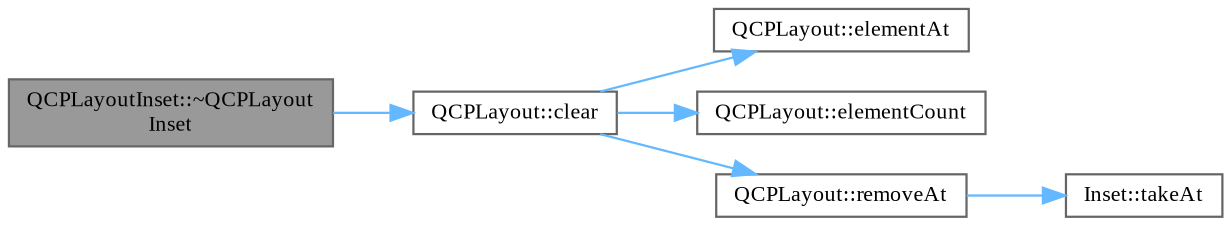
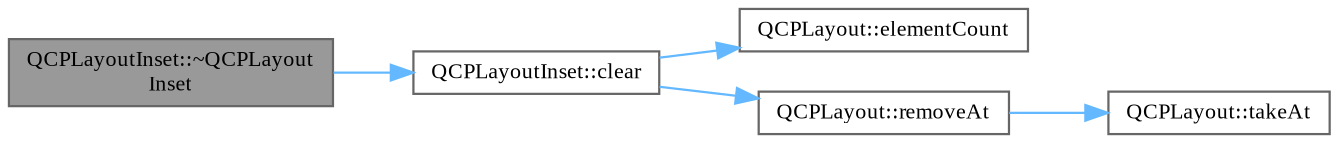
  digraph {
    fontname="Liberation Serif"
    rankdir=LR
    node [color=grey40 fillcolor=white fontname="Liberation Serif" fontsize=10 shape=box style=filled]
    edge [color=steelblue1 fontname="Liberation Serif" fontsize=10 labelfontname=Helvetica labelfontsize=10 style=solid]
    n1 [color=gray40 fillcolor=grey60 fontcolor=black height=0.2 label="QCPLayoutInset::~QCPLayout\lInset" width=0.4]
-   n2 [height=0.2 label="QCPLayout::clear" width=0.4]
-   n3 [height=0.2 label="QCPLayout::elementAt" width=0.4]
+   n2 [height=0.2 label="QCPLayoutInset::clear" width=0.4]
    n4 [height=0.2 label="QCPLayout::elementCount" width=0.4]
    n5 [height=0.2 label="QCPLayout::removeAt" width=0.4]
-   n6 [height=0.2 label="Inset::takeAt" width=0.4]
+   n6 [height=0.2 label="QCPLayout::takeAt" width=0.4]
    n1 -> n2
-   n2 -> n3
    n2 -> n4
    n2 -> n5
    n5 -> n6
  }
